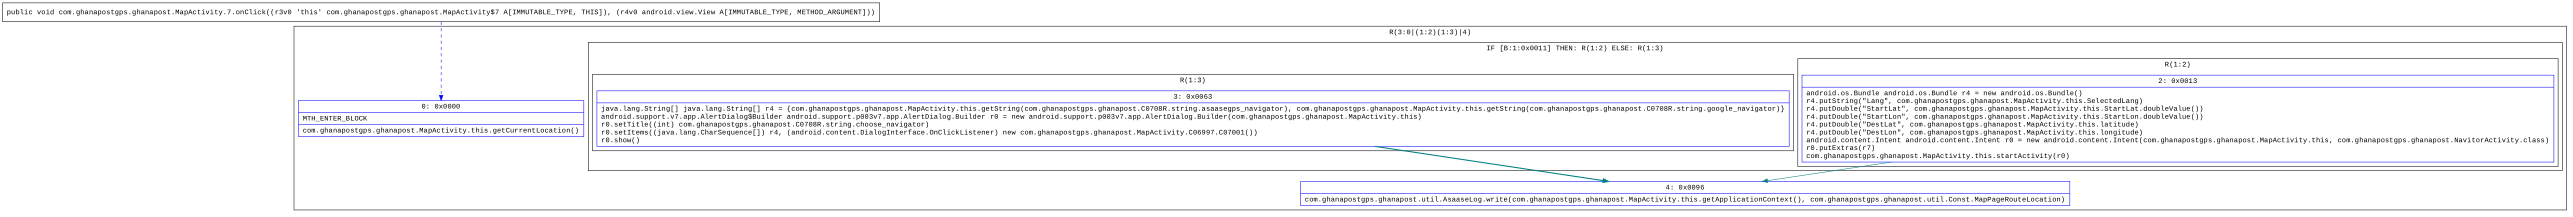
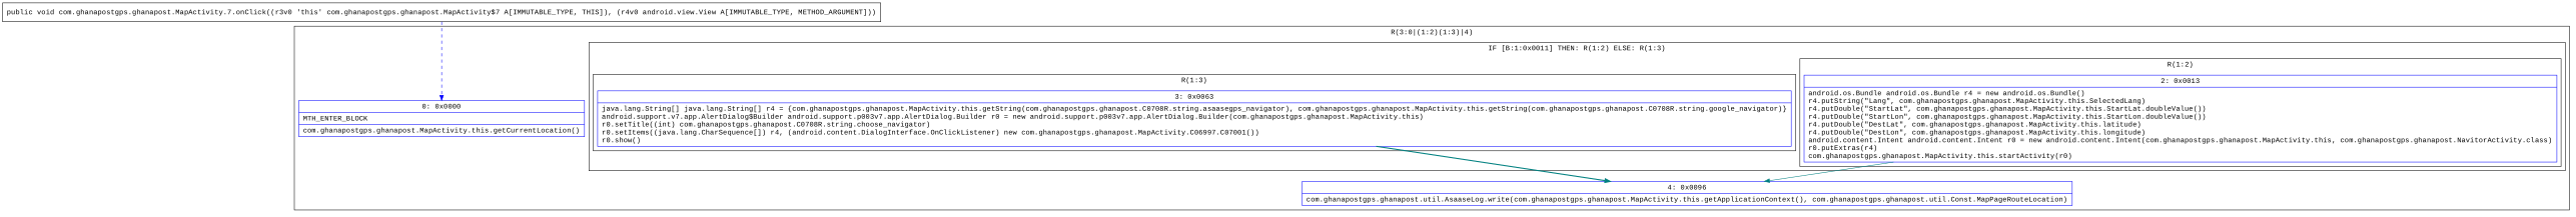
  digraph {
    fontname="Liberation Mono"
    node [color=blue fontname="Liberation Mono" shape=record]
    edge [color=teal fontname="Liberation Mono"]
-   n1 [label="{2\:\ 0x0013|android.os.Bundle android.os.Bundle r4 = new android.os.Bundle()\lr4.putString(\"Lang\", com.ghanapostgps.ghanapost.MapActivity.this.SelectedLang)\lr4.putDouble(\"StartLat\", com.ghanapostgps.ghanapost.MapActivity.this.StartLat.doubleValue())\lr4.putDouble(\"StartLon\", com.ghanapostgps.ghanapost.MapActivity.this.StartLon.doubleValue())\lr4.putDouble(\"DestLat\", com.ghanapostgps.ghanapost.MapActivity.this.latitude)\lr4.putDouble(\"DestLon\", com.ghanapostgps.ghanapost.MapActivity.this.longitude)\landroid.content.Intent android.content.Intent r0 = new android.content.Intent(com.ghanapostgps.ghanapost.MapActivity.this, com.ghanapostgps.ghanapost.NavitorActivity.class)\lr0.putExtras(r7)\lcom.ghanapostgps.ghanapost.MapActivity.this.startActivity(r0)\l}"]
+   n1 [label="{2\:\ 0x0013|android.os.Bundle android.os.Bundle r4 = new android.os.Bundle()\lr4.putString(\"Lang\", com.ghanapostgps.ghanapost.MapActivity.this.SelectedLang)\lr4.putDouble(\"StartLat\", com.ghanapostgps.ghanapost.MapActivity.this.StartLat.doubleValue())\lr4.putDouble(\"StartLon\", com.ghanapostgps.ghanapost.MapActivity.this.StartLon.doubleValue())\lr4.putDouble(\"DestLat\", com.ghanapostgps.ghanapost.MapActivity.this.latitude)\lr4.putDouble(\"DestLon\", com.ghanapostgps.ghanapost.MapActivity.this.longitude)\landroid.content.Intent android.content.Intent r0 = new android.content.Intent(com.ghanapostgps.ghanapost.MapActivity.this, com.ghanapostgps.ghanapost.NavitorActivity.class)\lr0.putExtras(r4)\lcom.ghanapostgps.ghanapost.MapActivity.this.startActivity(r0)\l}"]
    n2 [label="{3\:\ 0x0063|java.lang.String[] java.lang.String[] r4 = \{com.ghanapostgps.ghanapost.MapActivity.this.getString(com.ghanapostgps.ghanapost.C0708R.string.asaasegps_navigator), com.ghanapostgps.ghanapost.MapActivity.this.getString(com.ghanapostgps.ghanapost.C0708R.string.google_navigator)\}\landroid.support.v7.app.AlertDialog$Builder android.support.p003v7.app.AlertDialog.Builder r0 = new android.support.p003v7.app.AlertDialog.Builder(com.ghanapostgps.ghanapost.MapActivity.this)\lr0.setTitle((int) com.ghanapostgps.ghanapost.C0708R.string.choose_navigator)\lr0.setItems((java.lang.CharSequence[]) r4, (android.content.DialogInterface.OnClickListener) new com.ghanapostgps.ghanapost.MapActivity.C06997.C07001())\lr0.show()\l}"]
    n3 [label="{0\:\ 0x0000|MTH_ENTER_BLOCK\l|com.ghanapostgps.ghanapost.MapActivity.this.getCurrentLocation()\l}"]
    n4 [label="{4\:\ 0x0096|com.ghanapostgps.ghanapost.util.AsaaseLog.write(com.ghanapostgps.ghanapost.MapActivity.this.getApplicationContext(), com.ghanapostgps.ghanapost.util.Const.MapPageRouteLocation)\l}"]
    n5 [label="{public void com.ghanapostgps.ghanapost.MapActivity.7.onClick((r3v0 'this' com.ghanapostgps.ghanapost.MapActivity$7 A[IMMUTABLE_TYPE, THIS]), (r4v0 android.view.View A[IMMUTABLE_TYPE, METHOD_ARGUMENT])) }" color=""]
    subgraph cluster_1 {
      label="R(3:0|(1:2)(1:3)|4)"
      n3
      n4
      subgraph cluster_2 {
        label="IF [B:1:0x0011] THEN: R(1:2) ELSE: R(1:3)"
        subgraph cluster_3 {
          label="R(1:2)"
          n1
        }
        subgraph cluster_4 {
          label="R(1:3)"
          n2
        }
      }
    }
    n1 -> n4 [style=solid]
    n2 -> n4 [style=bold]
    n5 -> n3 [color=blue style=dashed]
  }
